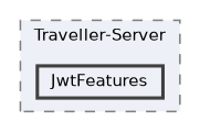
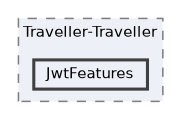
  digraph {
    compound=true
    fontname="DejaVu Sans"
    n1 [color=grey25 fillcolor="#edf0f7" fontname="DejaVu Sans" fontsize=10 height=0.2 label=JwtFeatures shape=box style="filled,bold" width=0.4]
    subgraph cluster_1 {
      bgcolor="#edf0f7"
      fontsize=10
-     label="Traveller-Server"
+     label="Traveller-Traveller"
      pencolor=grey50
      style="filled,dashed"
      n1
    }
  }
